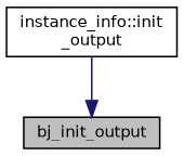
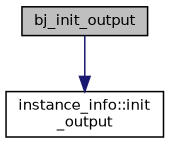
  digraph {
    rankdir=TB
    node [color=black fontname=Helvetica fontsize=10 shape=record style=filled]
    n1 [fillcolor=grey75 fontcolor=black height=0.2 label=bj_init_output width=0.4]
    n2 [fillcolor=white height=0.2 label="instance_info::init\l_output" width=0.4]
-   n2 -> n1 [color=midnightblue fontname=Helvetica fontsize=10 labelfontname=Helvetica labelfontsize=10 style=solid]
+   n1 -> n2 [color=midnightblue fontname=Helvetica fontsize=10 labelfontname=Helvetica labelfontsize=10 style=solid]
  }
